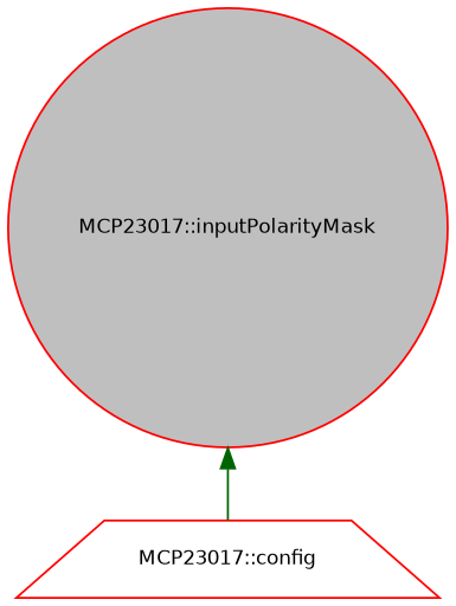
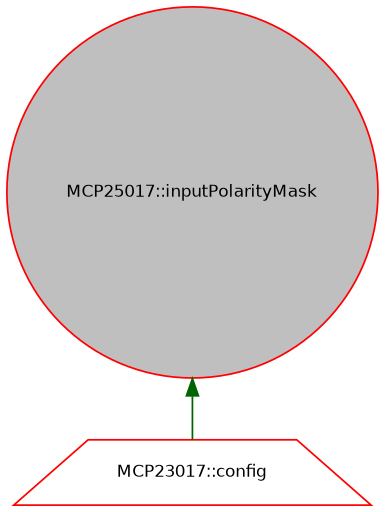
  digraph {
    rankdir=TB
    node [color=red fontname=Helvetica fontsize=10 style=filled]
-   n1 [fillcolor=grey75 fontcolor=black height=0.2 label="MCP23017::inputPolarityMask" shape=circle width=0.4]
+   n1 [fillcolor=grey75 fontcolor=black height=0.2 label="MCP25017::inputPolarityMask" shape=circle width=0.4]
    n2 [fillcolor=white height=0.2 label="MCP23017::config" shape=trapezium width=0.4]
    n1 -> n2 [color=darkgreen dir=back fontname=Helvetica fontsize=10 labelfontname=Helvetica labelfontsize=10 style=solid]
  }
